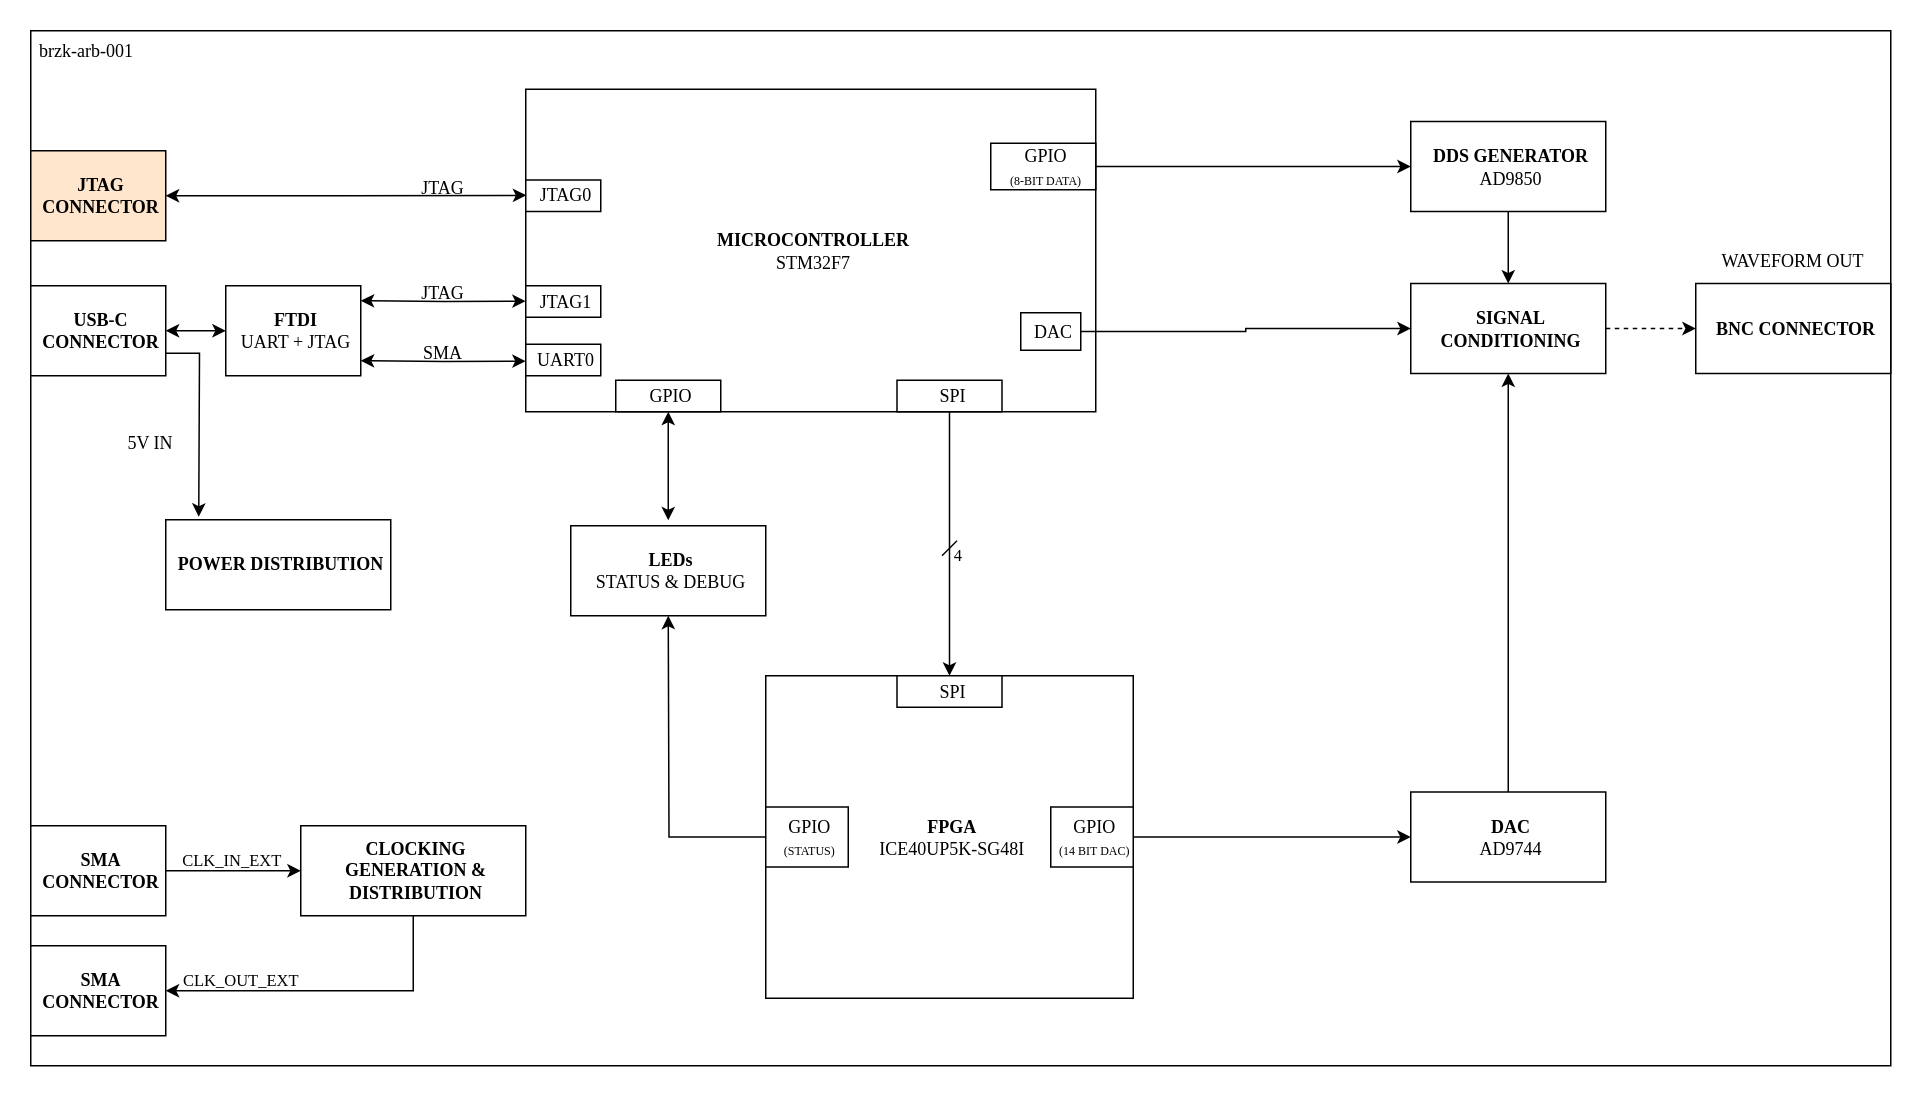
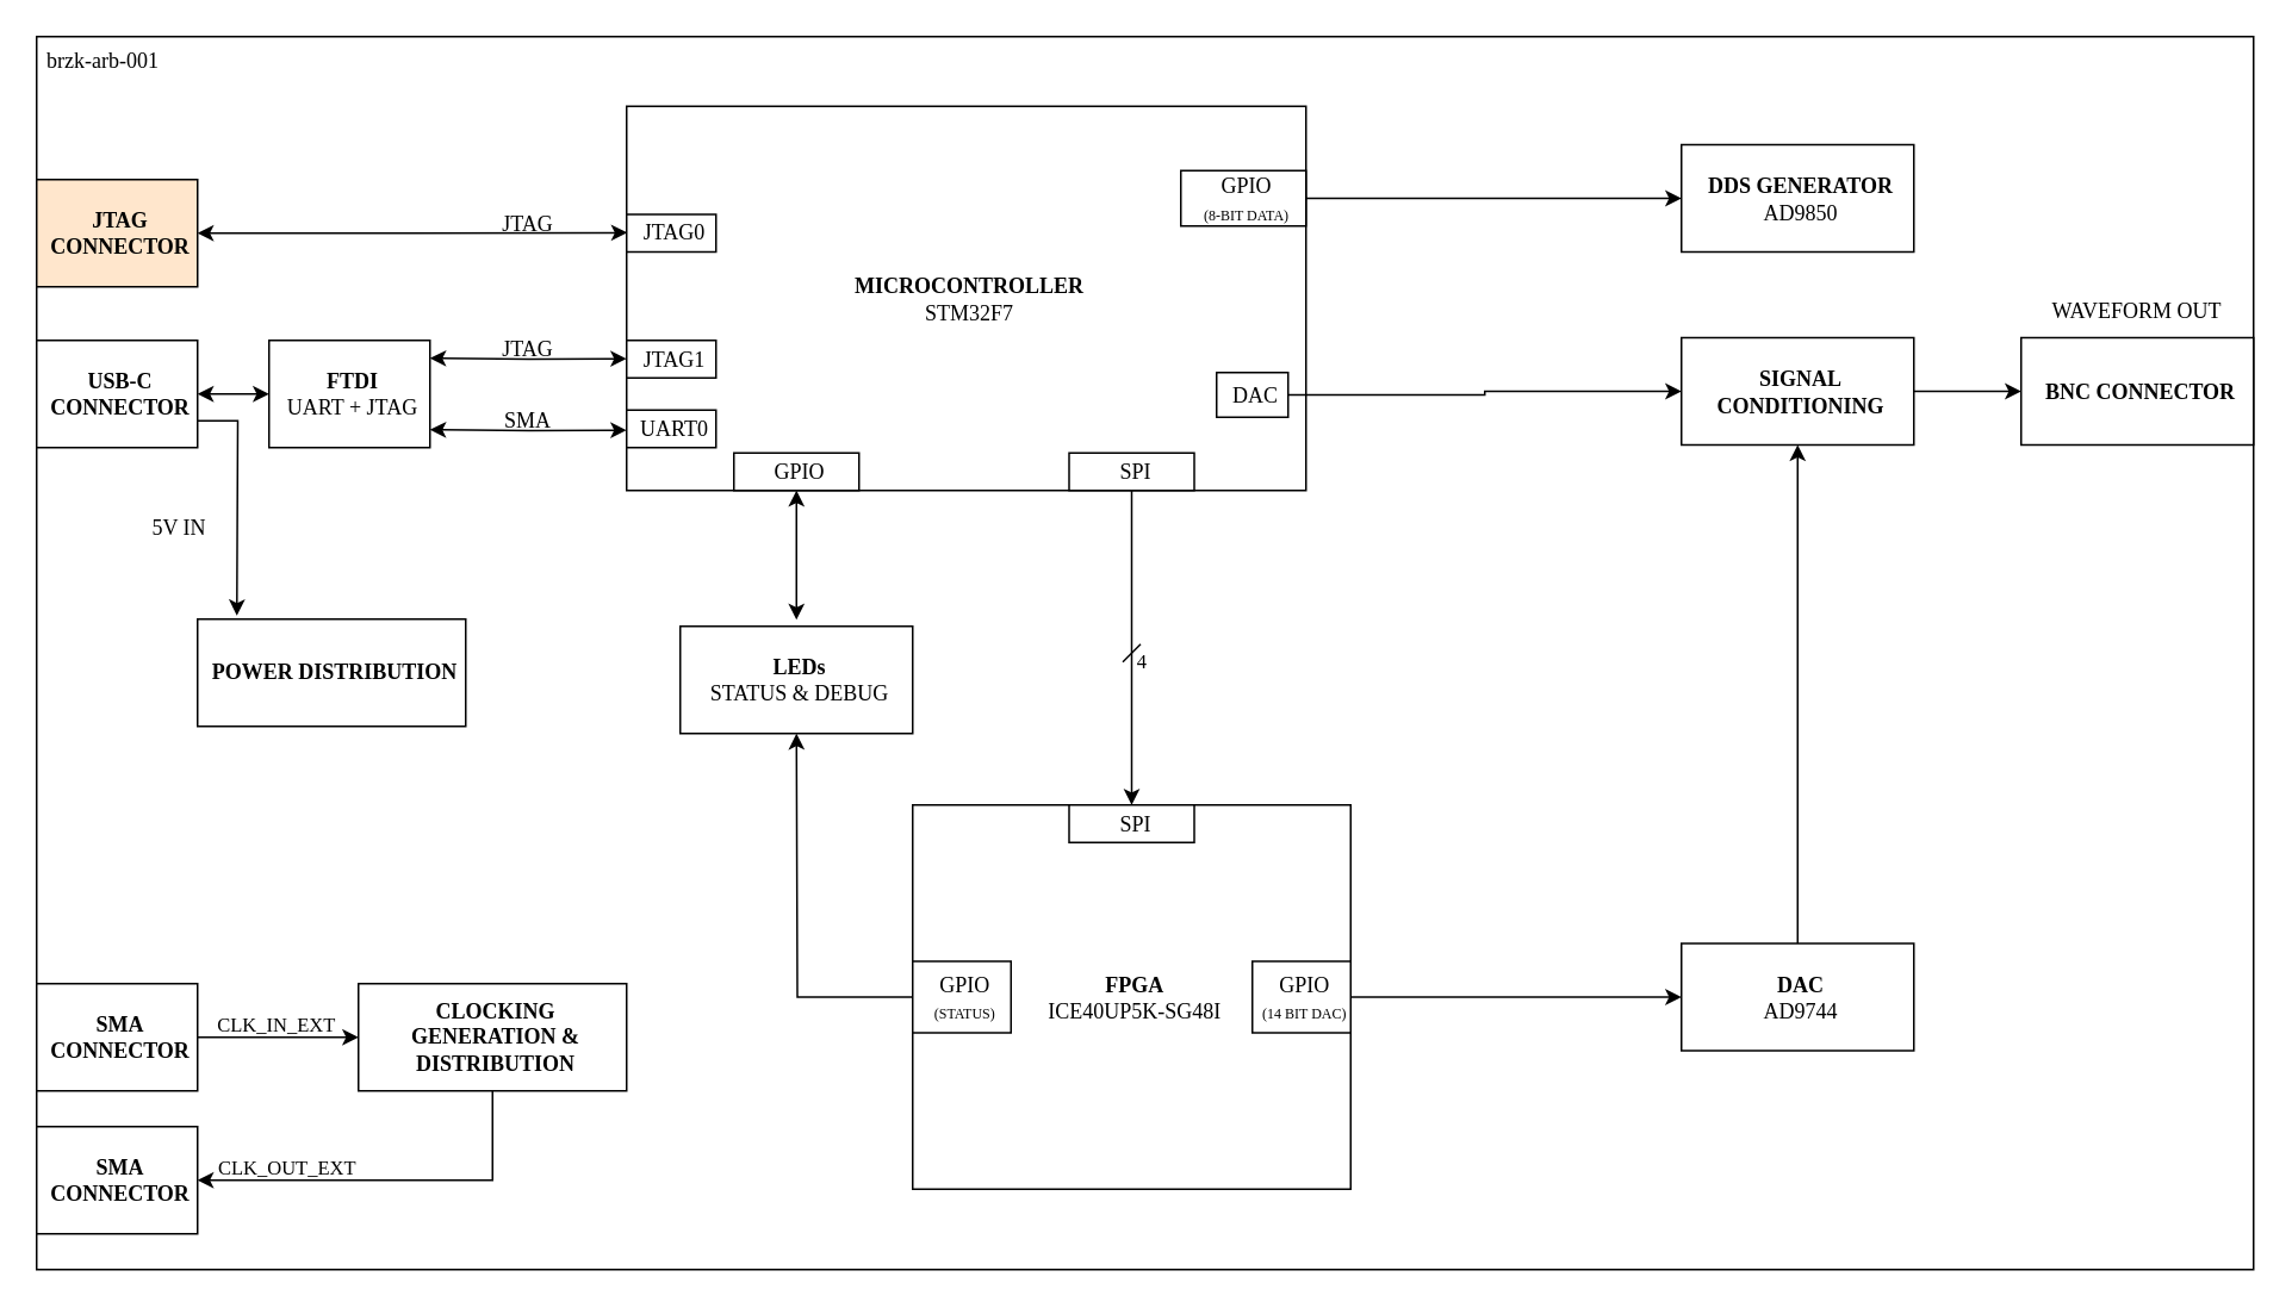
  <mxCell id="0" />
  <mxCell id="1" parent="0" />
  <mxCell id="2" value="brzk-arb-001" style="rounded=0;whiteSpace=wrap;html=1;align=left;verticalAlign=top;labelPosition=center;verticalLabelPosition=middle;spacing=2;spacingLeft=4;fontFamily=Times New Roman;" parent="1" vertex="1"><mxGeometry x="20" y="20" width="1240" height="690" as="geometry" /></mxCell>
  <mxCell id="3" value="&lt;font&gt;&lt;font&gt;&lt;b style=&quot;&quot;&gt;MICROCONTROLLER&lt;br&gt;&lt;/b&gt;STM32F7&lt;/font&gt;&lt;/font&gt;" style="rounded=0;whiteSpace=wrap;html=1;align=center;verticalAlign=middle;labelPosition=center;verticalLabelPosition=middle;spacing=2;spacingLeft=4;fontFamily=Times New Roman;" parent="1" vertex="1"><mxGeometry x="350" y="59" width="380" height="215" as="geometry" /></mxCell>
  <mxCell id="4" value="&lt;font&gt;&lt;b&gt;POWER DISTRIBUTION&lt;/b&gt;&lt;br&gt;&lt;/font&gt;" style="rounded=0;whiteSpace=wrap;html=1;align=center;verticalAlign=middle;labelPosition=center;verticalLabelPosition=middle;spacing=2;spacingLeft=4;fontFamily=Times New Roman;" parent="1" vertex="1"><mxGeometry x="110" y="346" width="150" height="60" as="geometry" /></mxCell>
  <mxCell id="5" value="&lt;font&gt;&lt;b&gt;JTAG CONNECTOR&lt;/b&gt;&lt;br&gt;&lt;/font&gt;" style="rounded=0;whiteSpace=wrap;html=1;align=center;verticalAlign=middle;labelPosition=center;verticalLabelPosition=middle;spacing=2;spacingLeft=4;fontFamily=Times New Roman;fillColor=#ffe6cc;" parent="1" vertex="1"><mxGeometry x="20" y="100" width="90" height="60" as="geometry" /></mxCell>
  <mxCell id="6" style="edgeStyle=orthogonalEdgeStyle;rounded=0;orthogonalLoop=1;jettySize=auto;html=1;exitX=1;exitY=0.5;exitDx=0;exitDy=0;entryX=0;entryY=0.5;entryDx=0;entryDy=0;fontFamily=Times New Roman;startArrow=classic;startFill=1;" parent="1" source="7" target="9" edge="1"><mxGeometry relative="1" as="geometry" /></mxCell>
  <mxCell id="7" value="&lt;font&gt;&lt;b&gt;USB-C CONNECTOR&lt;/b&gt;&lt;br&gt;&lt;/font&gt;" style="rounded=0;whiteSpace=wrap;html=1;align=center;verticalAlign=middle;labelPosition=center;verticalLabelPosition=middle;spacing=2;spacingLeft=4;fontFamily=Times New Roman;" parent="1" vertex="1"><mxGeometry x="20" y="190" width="90" height="60" as="geometry" /></mxCell>
  <mxCell id="8" style="edgeStyle=orthogonalEdgeStyle;rounded=0;orthogonalLoop=1;jettySize=auto;html=1;exitX=1;exitY=0.5;exitDx=0;exitDy=0;entryX=0;entryY=0.75;entryDx=0;entryDy=0;fontFamily=Times New Roman;startArrow=classic;startFill=1;" parent="1" edge="1"><mxGeometry relative="1" as="geometry"><mxPoint x="240" y="240" as="sourcePoint" /><mxPoint x="350" y="240.25" as="targetPoint" /></mxGeometry></mxCell>
  <mxCell id="9" value="&lt;font&gt;&lt;b&gt;FTDI&lt;br&gt;&lt;/b&gt;UART + JTAG&lt;br&gt;&lt;/font&gt;" style="rounded=0;whiteSpace=wrap;html=1;align=center;verticalAlign=middle;labelPosition=center;verticalLabelPosition=middle;spacing=2;spacingLeft=4;fontFamily=Times New Roman;" parent="1" vertex="1"><mxGeometry x="150" y="190" width="90" height="60" as="geometry" /></mxCell>
  <mxCell id="10" style="edgeStyle=orthogonalEdgeStyle;rounded=0;orthogonalLoop=1;jettySize=auto;html=1;exitX=1;exitY=0.75;exitDx=0;exitDy=0;fontFamily=Times New Roman;" parent="1" source="7" edge="1"><mxGeometry relative="1" as="geometry"><mxPoint x="132" y="344" as="targetPoint" /></mxGeometry></mxCell>
  <mxCell id="11" value="5V IN" style="text;strokeColor=none;align=center;fillColor=none;html=1;verticalAlign=middle;whiteSpace=wrap;rounded=0;fontFamily=Times New Roman;" parent="1" vertex="1"><mxGeometry x="70" y="280" width="60" height="30" as="geometry" /></mxCell>
  <mxCell id="12" style="edgeStyle=orthogonalEdgeStyle;rounded=0;orthogonalLoop=1;jettySize=auto;html=1;exitX=1;exitY=0.5;exitDx=0;exitDy=0;entryX=0;entryY=0.75;entryDx=0;entryDy=0;fontFamily=Times New Roman;startArrow=classic;startFill=1;" parent="1" edge="1"><mxGeometry relative="1" as="geometry"><mxPoint x="240" y="200" as="sourcePoint" /><mxPoint x="350" y="200.25" as="targetPoint" /></mxGeometry></mxCell>
  <mxCell id="13" value="SMA" style="text;strokeColor=none;align=center;fillColor=none;html=1;verticalAlign=middle;whiteSpace=wrap;rounded=0;fontFamily=Times New Roman;" parent="1" vertex="1"><mxGeometry x="240" y="230" width="110" height="10" as="geometry" /></mxCell>
  <mxCell id="14" value="JTAG" style="text;strokeColor=none;align=center;fillColor=none;html=1;verticalAlign=middle;whiteSpace=wrap;rounded=0;fontFamily=Times New Roman;" parent="1" vertex="1"><mxGeometry x="240" y="190" width="110" height="10" as="geometry" /></mxCell>
  <mxCell id="15" value="JTAG" style="text;strokeColor=none;align=center;fillColor=none;html=1;verticalAlign=middle;whiteSpace=wrap;rounded=0;fontFamily=Times New Roman;" parent="1" vertex="1"><mxGeometry x="240" y="120" width="110" height="10" as="geometry" /></mxCell>
  <mxCell id="16" style="edgeStyle=orthogonalEdgeStyle;rounded=0;orthogonalLoop=1;jettySize=auto;html=1;exitX=1;exitY=0.5;exitDx=0;exitDy=0;entryX=0.001;entryY=0.329;entryDx=0;entryDy=0;entryPerimeter=0;startArrow=classic;startFill=1;fontFamily=Times New Roman;" parent="1" source="5" target="3" edge="1"><mxGeometry relative="1" as="geometry" /></mxCell>
  <mxCell id="17" value="&lt;font style=&quot;font-size: 12px;&quot;&gt;&lt;span style=&quot;font-size: 12px;&quot;&gt;JTAG0&lt;/span&gt;&lt;br style=&quot;font-size: 12px;&quot;&gt;&lt;/font&gt;" style="rounded=0;whiteSpace=wrap;html=1;align=center;verticalAlign=middle;labelPosition=center;verticalLabelPosition=middle;spacing=2;spacingLeft=4;fontFamily=Times New Roman;fontStyle=0;fontSize=12;" parent="1" vertex="1"><mxGeometry x="350" y="119.5" width="50" height="21" as="geometry" /></mxCell>
  <mxCell id="18" value="&lt;font style=&quot;font-size: 12px;&quot;&gt;&lt;span style=&quot;font-size: 12px;&quot;&gt;JTAG1&lt;/span&gt;&lt;br style=&quot;font-size: 12px;&quot;&gt;&lt;/font&gt;" style="rounded=0;whiteSpace=wrap;html=1;align=center;verticalAlign=middle;labelPosition=center;verticalLabelPosition=middle;spacing=2;spacingLeft=4;fontFamily=Times New Roman;fontStyle=0;fontSize=12;" parent="1" vertex="1"><mxGeometry x="350" y="190" width="50" height="21" as="geometry" /></mxCell>
  <mxCell id="19" value="UART0" style="rounded=0;whiteSpace=wrap;html=1;align=center;verticalAlign=middle;labelPosition=center;verticalLabelPosition=middle;spacing=2;spacingLeft=4;fontFamily=Times New Roman;fontStyle=0;fontSize=12;" parent="1" vertex="1"><mxGeometry x="350" y="229" width="50" height="21" as="geometry" /></mxCell>
  <mxCell id="20" value="GPIO" style="rounded=0;whiteSpace=wrap;html=1;align=center;verticalAlign=middle;labelPosition=center;verticalLabelPosition=middle;spacing=2;spacingLeft=4;fontFamily=Times New Roman;fontStyle=0;fontSize=12;" parent="1" vertex="1"><mxGeometry x="410" y="253" width="70" height="21" as="geometry" /></mxCell>
  <mxCell id="21" value="&lt;b&gt;LEDs&lt;/b&gt;&lt;br&gt;&lt;div&gt;&lt;font&gt;STATUS &amp;amp; DEBUG&lt;/font&gt;&lt;/div&gt;" style="rounded=0;whiteSpace=wrap;html=1;align=center;verticalAlign=middle;labelPosition=center;verticalLabelPosition=middle;spacing=2;spacingLeft=4;fontFamily=Times New Roman;" parent="1" vertex="1"><mxGeometry x="380" y="350" width="130" height="60" as="geometry" /></mxCell>
  <mxCell id="22" value="" style="endArrow=classic;startArrow=classic;html=1;rounded=0;fontFamily=Times New Roman;fontSize=12;fontColor=default;exitX=0.5;exitY=-0.06;exitDx=0;exitDy=0;exitPerimeter=0;entryX=0.5;entryY=1;entryDx=0;entryDy=0;" parent="1" target="20" edge="1"><mxGeometry width="50" height="50" relative="1" as="geometry"><mxPoint x="445" y="346.4" as="sourcePoint" /><mxPoint x="440" y="274" as="targetPoint" /></mxGeometry></mxCell>
  <mxCell id="23" value="&lt;font style=&quot;font-size: 12px;&quot;&gt;&lt;span style=&quot;font-size: 12px;&quot;&gt;DAC&lt;/span&gt;&lt;br style=&quot;font-size: 12px;&quot;&gt;&lt;/font&gt;" style="rounded=0;whiteSpace=wrap;html=1;align=center;verticalAlign=middle;labelPosition=center;verticalLabelPosition=middle;spacing=2;spacingLeft=4;fontFamily=Times New Roman;fontStyle=0;fontSize=12;" parent="1" vertex="1"><mxGeometry x="680" y="208" width="40" height="25" as="geometry" /></mxCell>
  <mxCell id="24" style="edgeStyle=orthogonalEdgeStyle;rounded=0;orthogonalLoop=1;jettySize=auto;html=1;exitX=1;exitY=0.5;exitDx=0;exitDy=0;entryX=0;entryY=0.5;entryDx=0;entryDy=0;fontFamily=Times New Roman;fontSize=12;fontColor=default;" parent="1" source="23" target="25" edge="1"><mxGeometry relative="1" as="geometry" /></mxCell>
  <mxCell id="25" value="&lt;b&gt;SIGNAL CONDITIONING&lt;/b&gt;" style="rounded=0;whiteSpace=wrap;html=1;align=center;verticalAlign=middle;labelPosition=center;verticalLabelPosition=middle;spacing=2;spacingLeft=4;fontFamily=Times New Roman;" parent="1" vertex="1"><mxGeometry x="940" y="188.5" width="130" height="60" as="geometry" /></mxCell>
- <mxCell id="26" style="edgeStyle=orthogonalEdgeStyle;rounded=0;orthogonalLoop=1;jettySize=auto;html=1;exitX=1;exitY=0.5;exitDx=0;exitDy=0;entryX=0;entryY=0.5;entryDx=0;entryDy=0;fontFamily=Times New Roman;fontSize=12;fontColor=default;dashed=1;" parent="1" source="25" target="27" edge="1"><mxGeometry relative="1" as="geometry" /></mxCell>
+ <mxCell id="26" style="edgeStyle=orthogonalEdgeStyle;rounded=0;orthogonalLoop=1;jettySize=auto;html=1;exitX=1;exitY=0.5;exitDx=0;exitDy=0;entryX=0;entryY=0.5;entryDx=0;entryDy=0;fontFamily=Times New Roman;fontSize=12;fontColor=default;" parent="1" source="25" target="27" edge="1"><mxGeometry relative="1" as="geometry" /></mxCell>
  <mxCell id="27" value="&lt;font&gt;&lt;b&gt;BNC CONNECTOR&lt;/b&gt;&lt;br&gt;&lt;/font&gt;" style="rounded=0;whiteSpace=wrap;html=1;align=center;verticalAlign=middle;labelPosition=center;verticalLabelPosition=middle;spacing=2;spacingLeft=4;fontFamily=Times New Roman;" parent="1" vertex="1"><mxGeometry x="1130" y="188.5" width="130" height="60" as="geometry" /></mxCell>
  <mxCell id="28" value="&lt;font&gt;&lt;b&gt;FPGA&lt;/b&gt;&lt;/font&gt;&lt;div&gt;&lt;font&gt;ICE40UP5K-SG48I&lt;/font&gt;&lt;/div&gt;" style="rounded=0;whiteSpace=wrap;html=1;align=center;verticalAlign=middle;labelPosition=center;verticalLabelPosition=middle;spacing=2;spacingLeft=4;fontFamily=Times New Roman;" parent="1" vertex="1"><mxGeometry x="510" y="450" width="245" height="215" as="geometry" /></mxCell>
  <mxCell id="29" style="edgeStyle=orthogonalEdgeStyle;rounded=0;orthogonalLoop=1;jettySize=auto;html=1;entryX=1;entryY=0.5;entryDx=0;entryDy=0;exitX=0.5;exitY=1;exitDx=0;exitDy=0;fontFamily=Times New Roman;" parent="1" source="30" target="50" edge="1"><mxGeometry relative="1" as="geometry" /></mxCell>
  <mxCell id="30" value="&lt;font&gt;&lt;b&gt;CLOCKING GENERATION &amp;amp; DISTRIBUTION&lt;/b&gt;&lt;br&gt;&lt;/font&gt;" style="rounded=0;whiteSpace=wrap;html=1;align=center;verticalAlign=middle;labelPosition=center;verticalLabelPosition=middle;spacing=2;spacingLeft=4;fontFamily=Times New Roman;" parent="1" vertex="1"><mxGeometry x="200" y="550" width="150" height="60" as="geometry" /></mxCell>
  <mxCell id="31" value="" style="edgeStyle=orthogonalEdgeStyle;rounded=0;orthogonalLoop=1;jettySize=auto;html=1;fontFamily=Times New Roman;" parent="1" source="34" target="30" edge="1"><mxGeometry relative="1" as="geometry" /></mxCell>
  <mxCell id="32" value="CLK_IN_EXT" style="edgeLabel;html=1;align=center;verticalAlign=middle;resizable=0;points=[];fontFamily=Times New Roman;" parent="31" vertex="1" connectable="0"><mxGeometry x="-0.124" y="-1" relative="1" as="geometry"><mxPoint x="4" y="-9" as="offset" /></mxGeometry></mxCell>
  <mxCell id="33" value="CLK_OUT_EXT" style="edgeLabel;html=1;align=center;verticalAlign=middle;resizable=0;points=[];fontFamily=Times New Roman;" parent="31" vertex="1" connectable="0"><mxGeometry x="-0.124" y="-1" relative="1" as="geometry"><mxPoint x="10" y="71" as="offset" /></mxGeometry></mxCell>
  <mxCell id="34" value="&lt;font&gt;&lt;b&gt;SMA CONNECTOR&lt;/b&gt;&lt;br&gt;&lt;/font&gt;" style="rounded=0;whiteSpace=wrap;html=1;align=center;verticalAlign=middle;labelPosition=center;verticalLabelPosition=middle;spacing=2;spacingLeft=4;fontFamily=Times New Roman;" parent="1" vertex="1"><mxGeometry x="20" y="550" width="90" height="60" as="geometry" /></mxCell>
  <mxCell id="35" value="" style="edgeStyle=orthogonalEdgeStyle;rounded=0;orthogonalLoop=1;jettySize=auto;html=1;fontFamily=Times New Roman;" parent="1" source="36" target="28" edge="1"><mxGeometry relative="1" as="geometry" /></mxCell>
  <mxCell id="36" value="SPI" style="rounded=0;whiteSpace=wrap;html=1;align=center;verticalAlign=middle;labelPosition=center;verticalLabelPosition=middle;spacing=2;spacingLeft=4;fontFamily=Times New Roman;fontStyle=0;fontSize=12;" parent="1" vertex="1"><mxGeometry x="597.5" y="253" width="70" height="21" as="geometry" /></mxCell>
  <mxCell id="37" value="SPI" style="rounded=0;whiteSpace=wrap;html=1;align=center;verticalAlign=middle;labelPosition=center;verticalLabelPosition=middle;spacing=2;spacingLeft=4;fontFamily=Times New Roman;fontStyle=0;fontSize=12;" parent="1" vertex="1"><mxGeometry x="597.5" y="450" width="70" height="21" as="geometry" /></mxCell>
  <mxCell id="38" value="" style="edgeStyle=orthogonalEdgeStyle;rounded=0;orthogonalLoop=1;jettySize=auto;html=1;fontFamily=Times New Roman;" parent="1" source="39" target="41" edge="1"><mxGeometry relative="1" as="geometry" /></mxCell>
  <mxCell id="39" value="GPIO&lt;div&gt;&lt;font style=&quot;font-size: 8px;&quot;&gt;(14 BIT DAC)&lt;/font&gt;&lt;/div&gt;" style="rounded=0;whiteSpace=wrap;html=1;align=center;verticalAlign=middle;labelPosition=center;verticalLabelPosition=middle;spacing=2;spacingLeft=4;fontFamily=Times New Roman;fontStyle=0;fontSize=12;" parent="1" vertex="1"><mxGeometry x="700" y="537.5" width="55" height="40" as="geometry" /></mxCell>
  <mxCell id="40" style="edgeStyle=orthogonalEdgeStyle;rounded=0;orthogonalLoop=1;jettySize=auto;html=1;fontFamily=Times New Roman;" parent="1" source="41" target="25" edge="1"><mxGeometry relative="1" as="geometry" /></mxCell>
  <mxCell id="41" value="&lt;b&gt;DAC&lt;/b&gt;&lt;div&gt;AD9744&lt;/div&gt;" style="rounded=0;whiteSpace=wrap;html=1;align=center;verticalAlign=middle;labelPosition=center;verticalLabelPosition=middle;spacing=2;spacingLeft=4;fontFamily=Times New Roman;" parent="1" vertex="1"><mxGeometry x="940" y="527.5" width="130" height="60" as="geometry" /></mxCell>
- <mxCell id="42" value="" style="edgeStyle=orthogonalEdgeStyle;rounded=0;orthogonalLoop=1;jettySize=auto;html=1;fontFamily=Times New Roman;" parent="1" source="43" target="25" edge="1"><mxGeometry relative="1" as="geometry" /></mxCell>
  <mxCell id="43" value="&lt;b&gt;DDS GENERATOR&lt;/b&gt;&lt;div&gt;AD9850&lt;/div&gt;" style="rounded=0;whiteSpace=wrap;html=1;align=center;verticalAlign=middle;labelPosition=center;verticalLabelPosition=middle;spacing=2;spacingLeft=4;fontFamily=Times New Roman;" parent="1" vertex="1"><mxGeometry x="940" y="80.5" width="130" height="60" as="geometry" /></mxCell>
  <mxCell id="44" value="" style="edgeStyle=orthogonalEdgeStyle;rounded=0;orthogonalLoop=1;jettySize=auto;html=1;entryX=0;entryY=0.5;entryDx=0;entryDy=0;" parent="1" source="45" target="43" edge="1"><mxGeometry relative="1" as="geometry"><mxPoint x="760" y="110.5" as="targetPoint" /></mxGeometry></mxCell>
  <mxCell id="45" value="&lt;font style=&quot;&quot;&gt;&lt;span style=&quot;font-size: 12px;&quot;&gt;GPIO &lt;br&gt;&lt;/span&gt;&lt;font style=&quot;font-size: 8px;&quot;&gt;(8-BIT DATA)&lt;/font&gt;&lt;br style=&quot;font-size: 12px;&quot;&gt;&lt;/font&gt;" style="rounded=0;whiteSpace=wrap;html=1;align=center;verticalAlign=middle;labelPosition=center;verticalLabelPosition=middle;spacing=2;spacingLeft=4;fontFamily=Times New Roman;fontStyle=0;fontSize=12;" parent="1" vertex="1"><mxGeometry x="660" y="95" width="70" height="31" as="geometry" /></mxCell>
  <mxCell id="46" value="" style="endArrow=none;html=1;rounded=0;fontFamily=Times New Roman;" parent="1" edge="1"><mxGeometry width="50" height="50" relative="1" as="geometry"><mxPoint x="627.5" y="370" as="sourcePoint" /><mxPoint x="637.5" y="360" as="targetPoint" /></mxGeometry></mxCell>
  <mxCell id="47" value="4" style="edgeLabel;html=1;align=center;verticalAlign=middle;resizable=0;points=[];fontFamily=Times New Roman;" parent="46" vertex="1" connectable="0"><mxGeometry x="-0.488" y="1" relative="1" as="geometry"><mxPoint x="8" y="3" as="offset" /></mxGeometry></mxCell>
  <mxCell id="48" style="edgeStyle=orthogonalEdgeStyle;rounded=0;orthogonalLoop=1;jettySize=auto;html=1;entryX=0.5;entryY=1;entryDx=0;entryDy=0;exitX=0;exitY=0.5;exitDx=0;exitDy=0;fontFamily=Times New Roman;" parent="1" source="49" edge="1"><mxGeometry relative="1" as="geometry"><mxPoint x="445" y="410" as="targetPoint" /></mxGeometry></mxCell>
  <mxCell id="49" value="GPIO&lt;div&gt;&lt;font style=&quot;font-size: 8px;&quot;&gt;(STATUS)&lt;/font&gt;&lt;/div&gt;" style="rounded=0;whiteSpace=wrap;html=1;align=center;verticalAlign=middle;labelPosition=center;verticalLabelPosition=middle;spacing=2;spacingLeft=4;fontFamily=Times New Roman;fontStyle=0;fontSize=12;" parent="1" vertex="1"><mxGeometry x="510" y="537.5" width="55" height="40" as="geometry" /></mxCell>
  <mxCell id="50" value="&lt;font&gt;&lt;b&gt;SMA CONNECTOR&lt;/b&gt;&lt;br&gt;&lt;/font&gt;" style="rounded=0;whiteSpace=wrap;html=1;align=center;verticalAlign=middle;labelPosition=center;verticalLabelPosition=middle;spacing=2;spacingLeft=4;fontFamily=Times New Roman;" parent="1" vertex="1"><mxGeometry x="20" y="630" width="90" height="60" as="geometry" /></mxCell>
  <mxCell id="51" value="WAVEFORM OUT" style="text;strokeColor=none;align=center;fillColor=none;html=1;verticalAlign=middle;whiteSpace=wrap;rounded=0;fontFamily=Times New Roman;fontSize=12;fontColor=default;" parent="1" vertex="1"><mxGeometry x="1130" y="158.5" width="130" height="30" as="geometry" /></mxCell>
